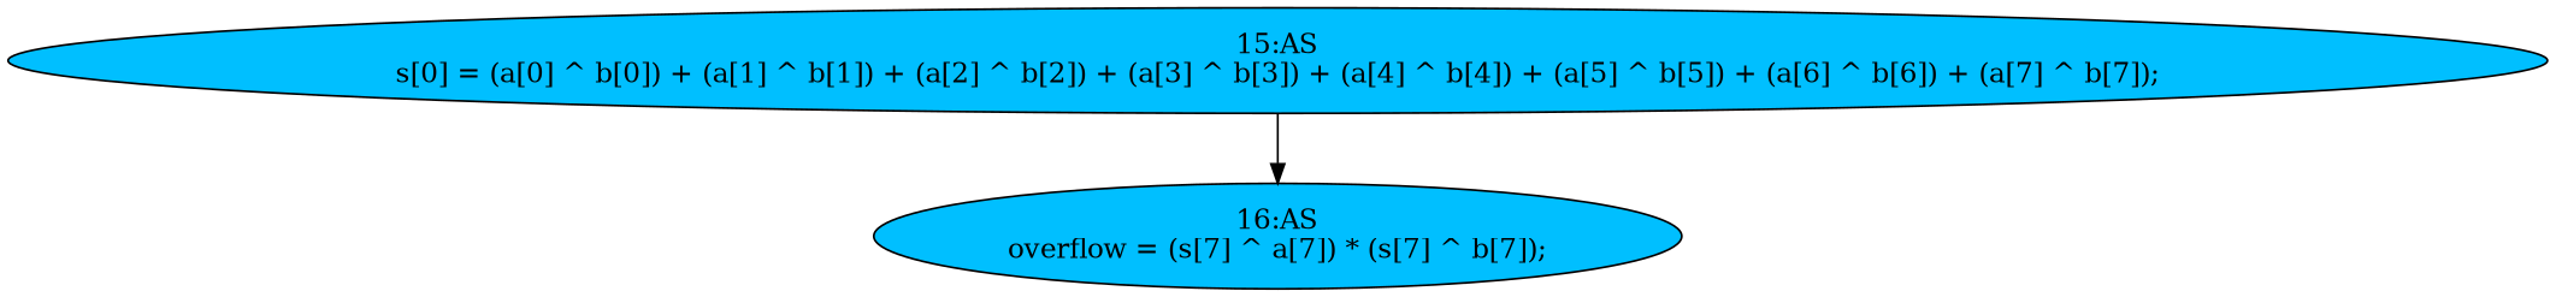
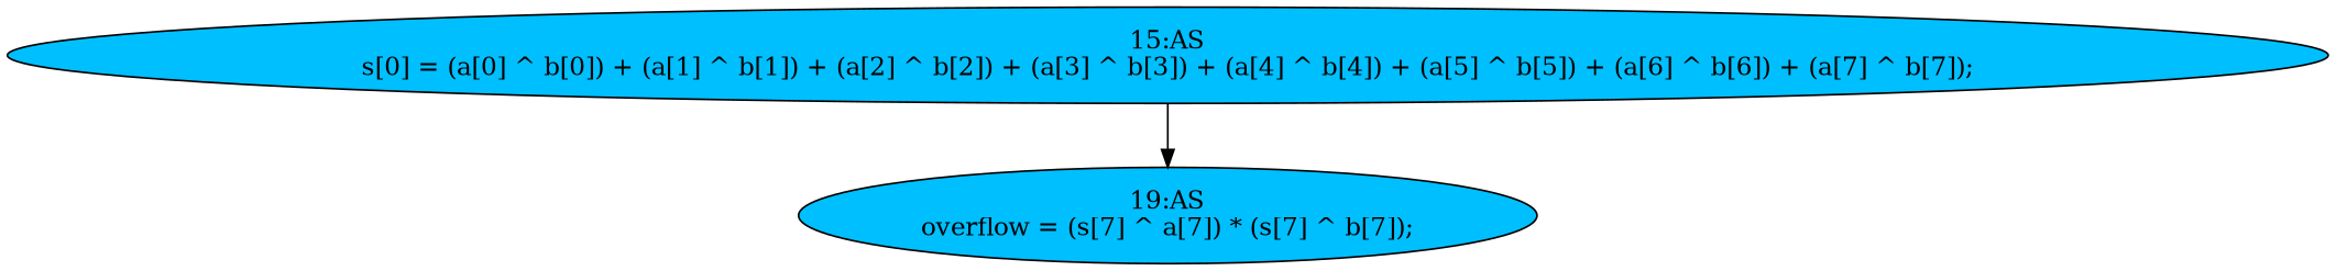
  strict digraph {
    node [fillcolor=deepskyblue statements="[]" style=filled typ=Assign]
-   n1 [ast="<pyverilog.vparser.ast.Assign object at 0x7f6c85dd8390>" def_var="['overflow']" label="16:AS\noverflow = (s[7] ^ a[7]) * (s[7] ^ b[7]);" use_var="['s', 'a', 's', 'b']"]
+   n1 [ast="<pyverilog.vparser.ast.Assign object at 0x7f6c85dd8390>" def_var="['overflow']" label="19:AS\noverflow = (s[7] ^ a[7]) * (s[7] ^ b[7]);" use_var="['s', 'a', 's', 'b']"]
    n2 [ast="<pyverilog.vparser.ast.Assign object at 0x7f6c861e0990>" def_var="['s']" label="15:AS\ns[0] = (a[0] ^ b[0]) + (a[1] ^ b[1]) + (a[2] ^ b[2]) + (a[3] ^ b[3]) + (a[4] ^ b[4]) + (a[5] ^ b[5]) + (a[6] ^ b[6]) + (a[7] ^ b[7]);" use_var="['a', 'b', 'a', 'b', 'a', 'b', 'a', 'b', 'a', 'b', 'a', 'b', 'a', 'b', 'a', 'b']"]
    n2 -> n1
  }
